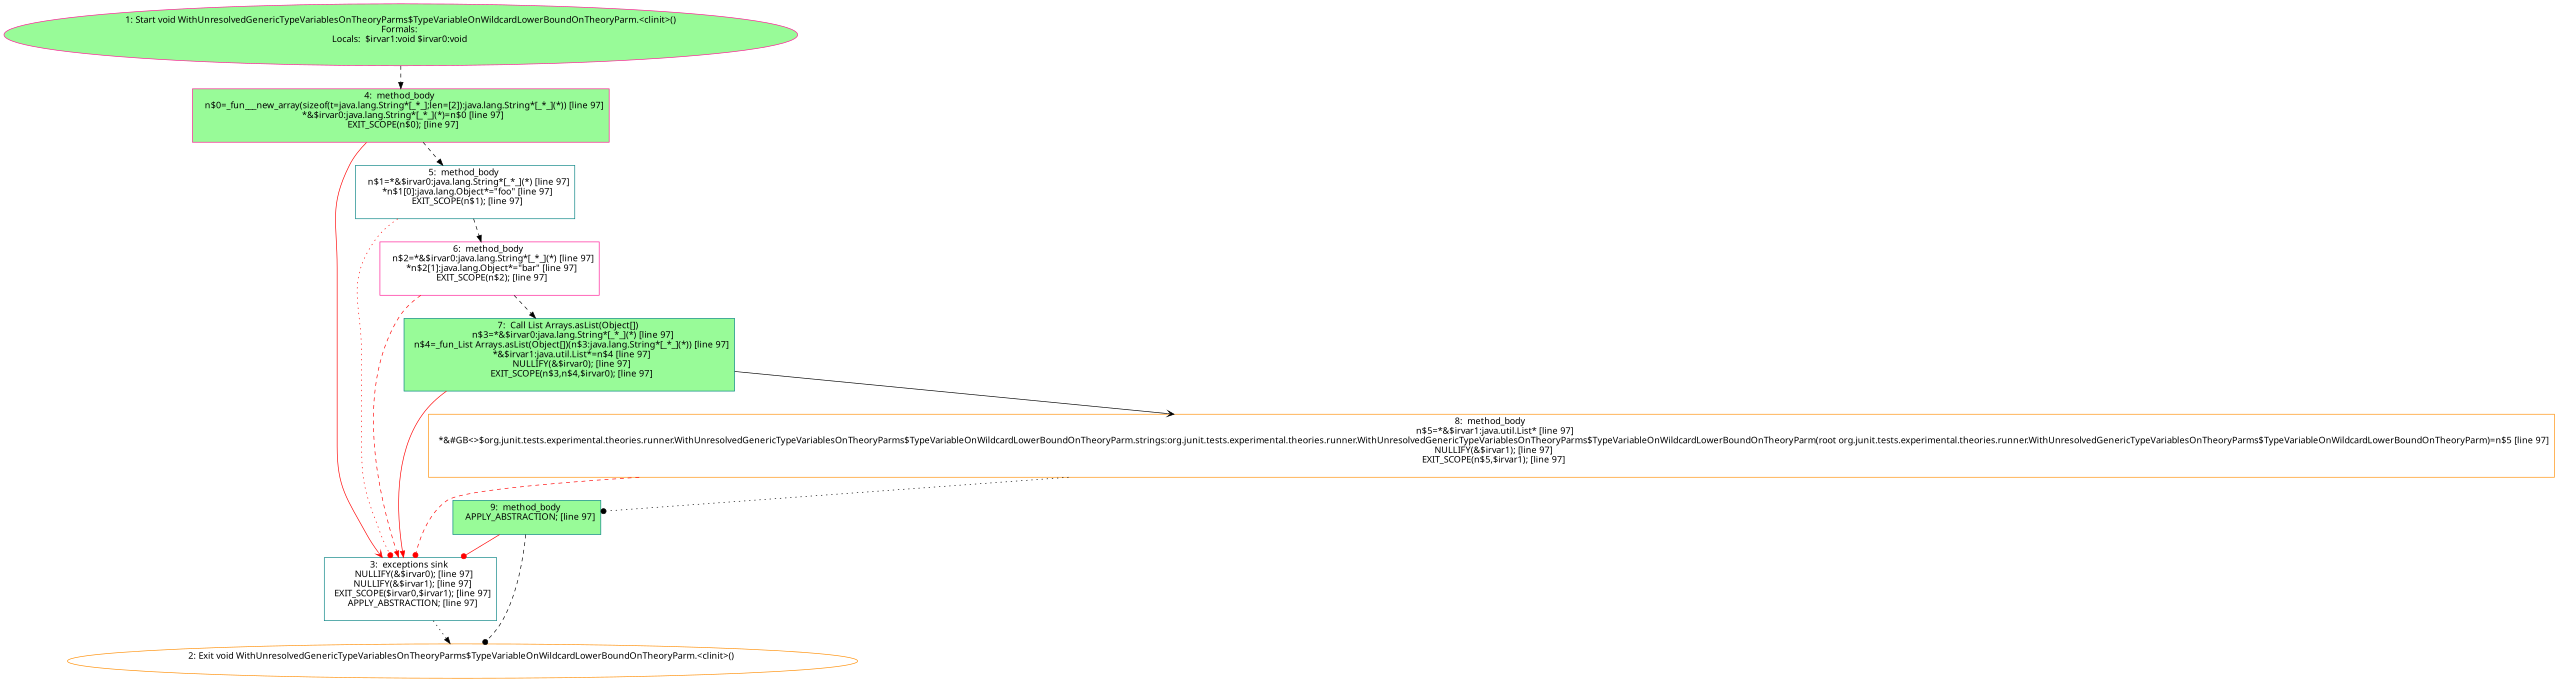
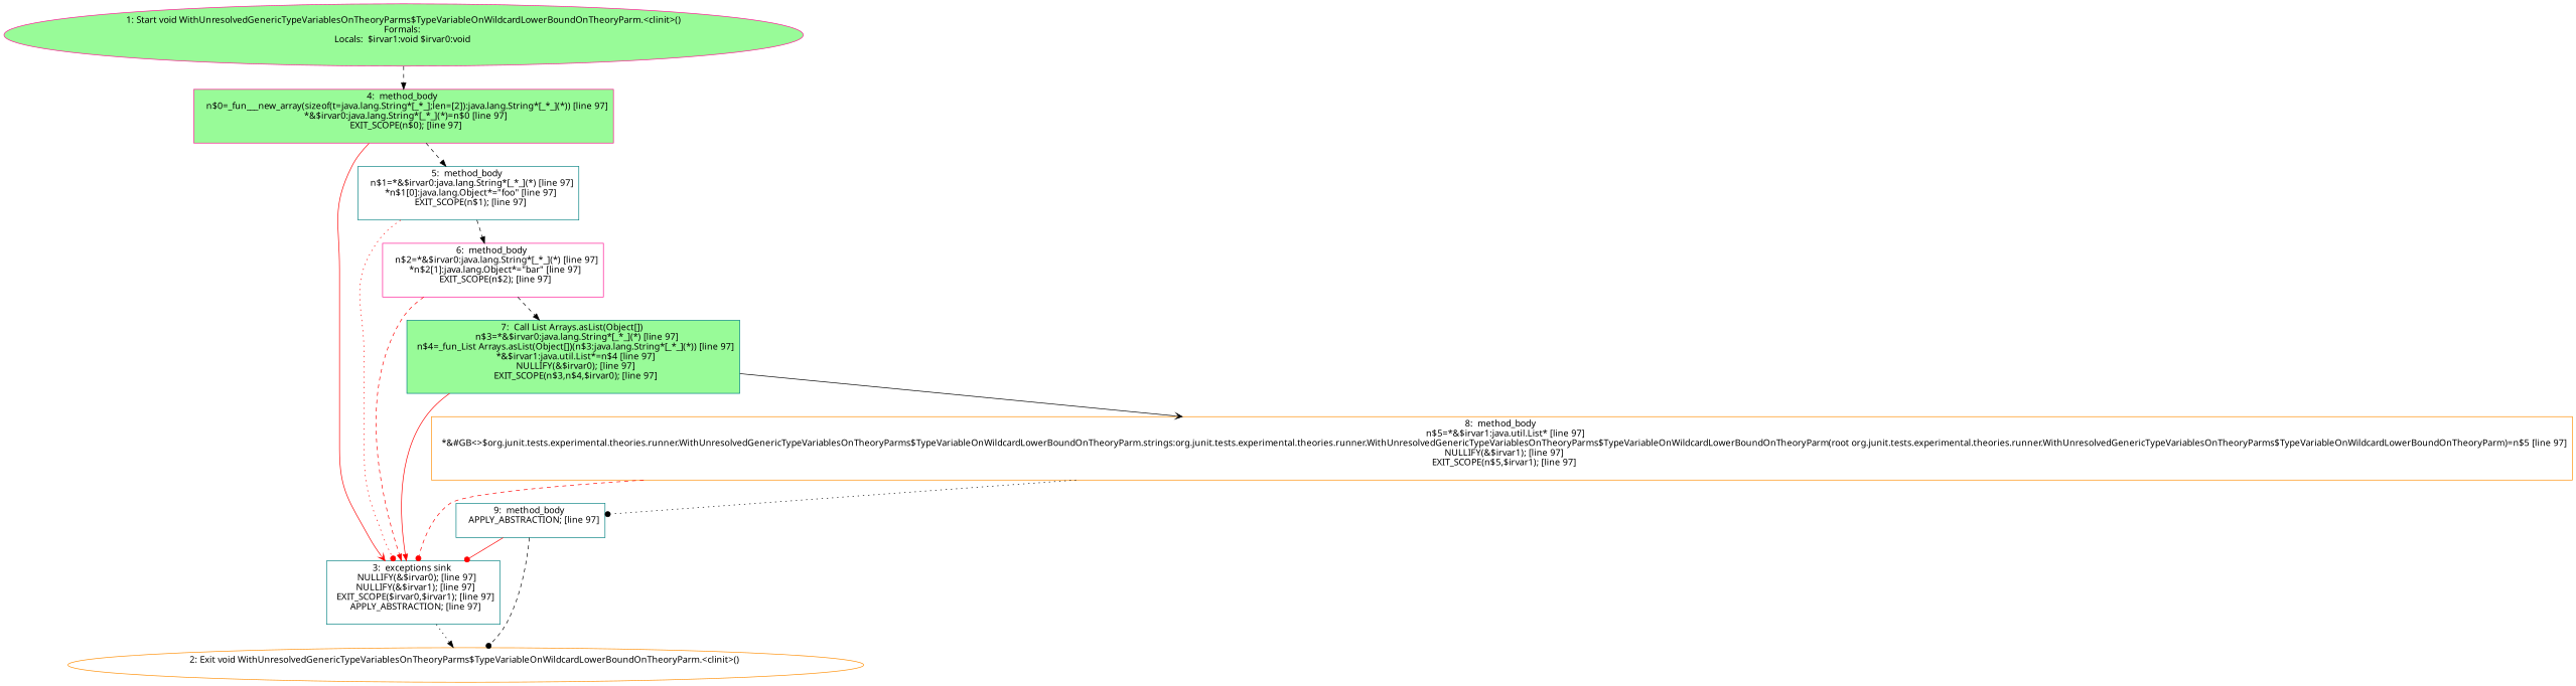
  digraph {
    fontname="Noto Sans"
    node [color=teal style=filled fillcolor=white fontname="Noto Sans" shape=box]
    edge [style=dashed arrowhead=normal fontname="Noto Sans"]
    n1 [color=deeppink label="1: Start void WithUnresolvedGenericTypeVariablesOnTheoryParms$TypeVariableOnWildcardLowerBoundOnTheoryParm.<clinit>()\nFormals: \nLocals:  $irvar1:void $irvar0:void \n  " fillcolor=palegreen shape=""]
    n2 [label="4:  method_body \n   n$0=_fun___new_array(sizeof(t=java.lang.String*[_*_];len=[2]):java.lang.String*[_*_](*)) [line 97]\n  *&$irvar0:java.lang.String*[_*_](*)=n$0 [line 97]\n  EXIT_SCOPE(n$0); [line 97]\n " fillcolor=palegreen color=deeppink]
    n3 [label="3:  exceptions sink \n   NULLIFY(&$irvar0); [line 97]\n  NULLIFY(&$irvar1); [line 97]\n  EXIT_SCOPE($irvar0,$irvar1); [line 97]\n  APPLY_ABSTRACTION; [line 97]\n "]
    n4 [label="5:  method_body \n   n$1=*&$irvar0:java.lang.String*[_*_](*) [line 97]\n  *n$1[0]:java.lang.Object*=\"foo\" [line 97]\n  EXIT_SCOPE(n$1); [line 97]\n "]
    n5 [color=darkorange label="2: Exit void WithUnresolvedGenericTypeVariablesOnTheoryParms$TypeVariableOnWildcardLowerBoundOnTheoryParm.<clinit>() \n  " shape=""]
    n6 [label="6:  method_body \n   n$2=*&$irvar0:java.lang.String*[_*_](*) [line 97]\n  *n$2[1]:java.lang.Object*=\"bar\" [line 97]\n  EXIT_SCOPE(n$2); [line 97]\n " color=deeppink]
    n7 [label="7:  Call List Arrays.asList(Object[]) \n   n$3=*&$irvar0:java.lang.String*[_*_](*) [line 97]\n  n$4=_fun_List Arrays.asList(Object[])(n$3:java.lang.String*[_*_](*)) [line 97]\n  *&$irvar1:java.util.List*=n$4 [line 97]\n  NULLIFY(&$irvar0); [line 97]\n  EXIT_SCOPE(n$3,n$4,$irvar0); [line 97]\n " fillcolor=palegreen]
    n8 [label="8:  method_body \n   n$5=*&$irvar1:java.util.List* [line 97]\n  *&#GB<>$org.junit.tests.experimental.theories.runner.WithUnresolvedGenericTypeVariablesOnTheoryParms$TypeVariableOnWildcardLowerBoundOnTheoryParm.strings:org.junit.tests.experimental.theories.runner.WithUnresolvedGenericTypeVariablesOnTheoryParms$TypeVariableOnWildcardLowerBoundOnTheoryParm(root org.junit.tests.experimental.theories.runner.WithUnresolvedGenericTypeVariablesOnTheoryParms$TypeVariableOnWildcardLowerBoundOnTheoryParm)=n$5 [line 97]\n  NULLIFY(&$irvar1); [line 97]\n  EXIT_SCOPE(n$5,$irvar1); [line 97]\n " color=darkorange]
-   n9 [label="9:  method_body \n   APPLY_ABSTRACTION; [line 97]\n " fillcolor=palegreen]
+   n9 [label="9:  method_body \n   APPLY_ABSTRACTION; [line 97]\n "]
    n1 -> n2
    n2 -> n3 [color=red style=solid arrowhead=vee]
    n2 -> n4
    n3 -> n5 [style=dotted]
    n4 -> n3 [color=red style=dotted arrowhead=dot]
    n4 -> n6
    n6 -> n3 [color=red]
    n6 -> n7
    n7 -> n3 [color=red style=solid]
    n7 -> n8 [style=solid arrowhead=vee]
    n8 -> n3 [color=red arrowhead=dot]
    n8 -> n9 [style=dotted arrowhead=dot]
    n9 -> n3 [color=red style=solid arrowhead=dot]
    n9 -> n5 [arrowhead=dot]
  }
